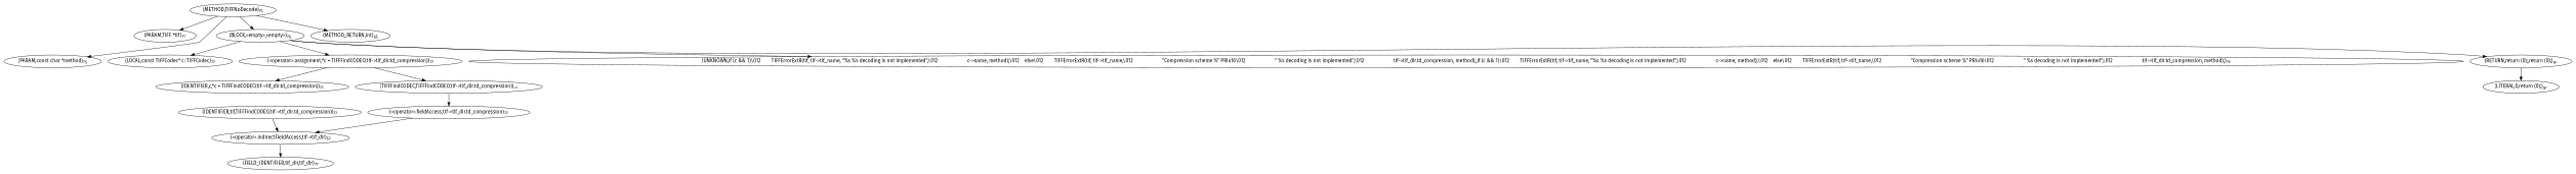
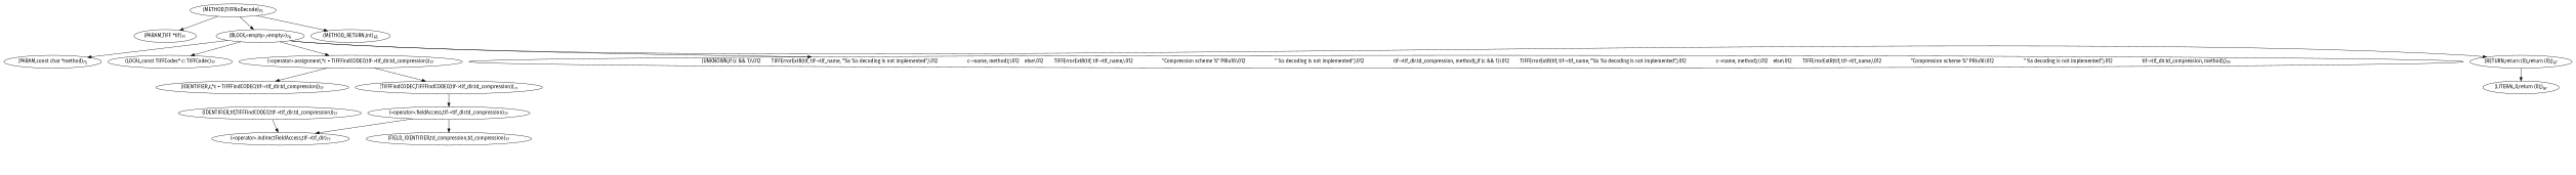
  digraph {
    fontname="Fira Sans"
    node [fontname="Fira Sans"]
    edge [fontname="Fira Sans"]
    n1 [label=<(METHOD,TIFFNoDecode)<SUB>75</SUB>>]
    n2 [label=<(PARAM,TIFF *tif)<SUB>75</SUB>>]
    n3 [label=<(PARAM,const char *method)<SUB>75</SUB>>]
    n4 [label=<(BLOCK,&lt;empty&gt;,&lt;empty&gt;)<SUB>76</SUB>>]
    n5 [label=<(METHOD_RETURN,int)<SUB>65</SUB>>]
    n6 [label=<(LOCAL,const TIFFCodec* c: TIFFCodec)<SUB>77</SUB>>]
    n7 [label=<(&lt;operator&gt;.assignment,*c = TIFFFindCODEC(tif-&gt;tif_dir.td_compression))<SUB>77</SUB>>]
    n8 [label=<(UNKNOWN,if (c &amp;&amp; 1)\012        TIFFErrorExtR(tif, tif-&gt;tif_name, &quot;%s %s decoding is not implemented&quot;,\012                      c-&gt;name, method);\012    else\012        TIFFErrorExtR(tif, tif-&gt;tif_name,\012                      &quot;Compression scheme %&quot; PRIu16\012                      &quot; %s decoding is not implemented&quot;,\012                      tif-&gt;tif_dir.td_compression, method);,if (c &amp;&amp; 1)\012        TIFFErrorExtR(tif, tif-&gt;tif_name, &quot;%s %s decoding is not implemented&quot;,\012                      c-&gt;name, method);\012    else\012        TIFFErrorExtR(tif, tif-&gt;tif_name,\012                      &quot;Compression scheme %&quot; PRIu16\012                      &quot; %s decoding is not implemented&quot;,\012                      tif-&gt;tif_dir.td_compression, method);)<SUB>79</SUB>>]
-   n9 [label=<(RETURN,return (0);,return (0);)<SUB>87</SUB>>]
+   n9 [label=<(RETURN,return (0);,return (0);)<SUB>67</SUB>>]
    n10 [label=<(IDENTIFIER,c,*c = TIFFFindCODEC(tif-&gt;tif_dir.td_compression))<SUB>77</SUB>>]
    n11 [label=<(TIFFFindCODEC,TIFFFindCODEC(tif-&gt;tif_dir.td_compression))<SUB>77</SUB>>]
    n12 [label=<(LITERAL,0,return (0);)<SUB>87</SUB>>]
    n13 [label=<(&lt;operator&gt;.fieldAccess,tif-&gt;tif_dir.td_compression)<SUB>77</SUB>>]
-   n14 [label=<(&lt;operator&gt;.indirectFieldAccess,tif-&gt;tif_dir)<SUB>57</SUB>>]
-   n16 [label=<(FIELD_IDENTIFIER,tif_dir,tif_dir)<SUB>77</SUB>>]
+   n14 [label=<(&lt;operator&gt;.indirectFieldAccess,tif-&gt;tif_dir)<SUB>77</SUB>>]
+   n15 [label=<(FIELD_IDENTIFIER,td_compression,td_compression)<SUB>77</SUB>>]
    n17 [label=<(IDENTIFIER,tif,TIFFFindCODEC(tif-&gt;tif_dir.td_compression))<SUB>77</SUB>>]
    n1 -> n2
-   n1 -> n3
+   n4 -> n3
    n1 -> n4
    n1 -> n5
    n4 -> n6
    n4 -> n7
    n4 -> n8
    n4 -> n9
    n7 -> n10
    n7 -> n11
    n9 -> n12
    n11 -> n13
    n13 -> n14
-   n14 -> n16
+   n13 -> n15
    n17 -> n14
  }
